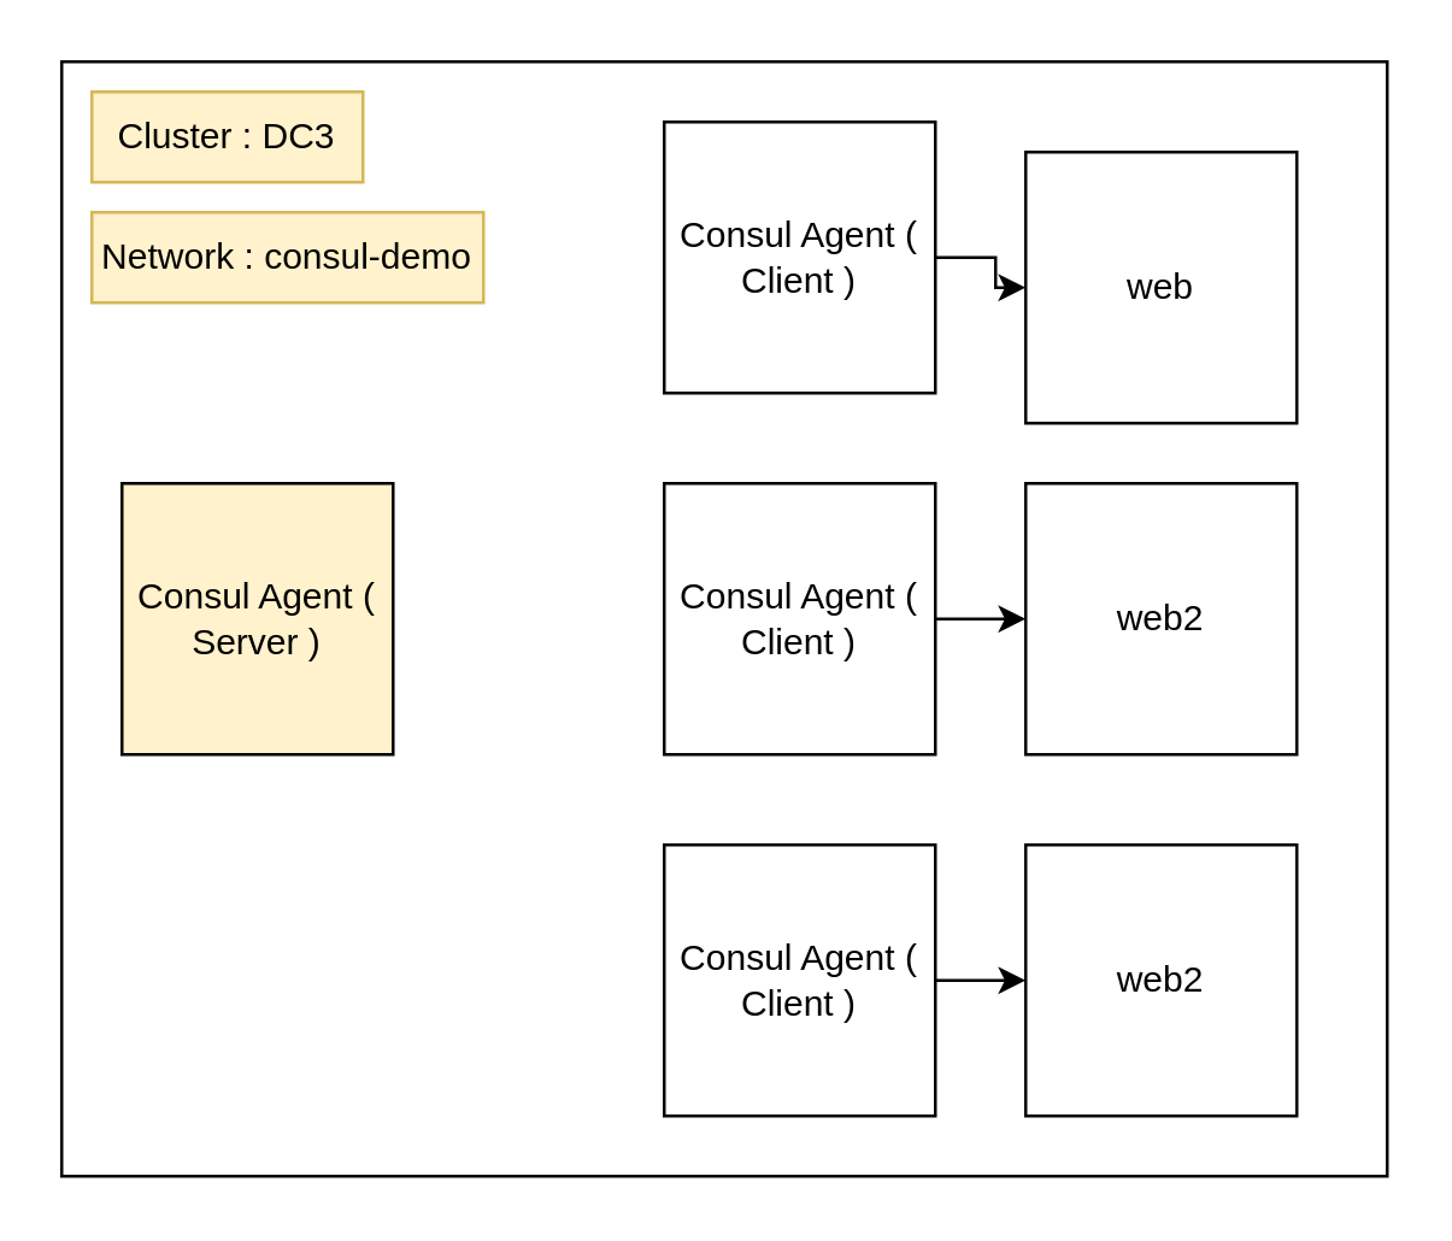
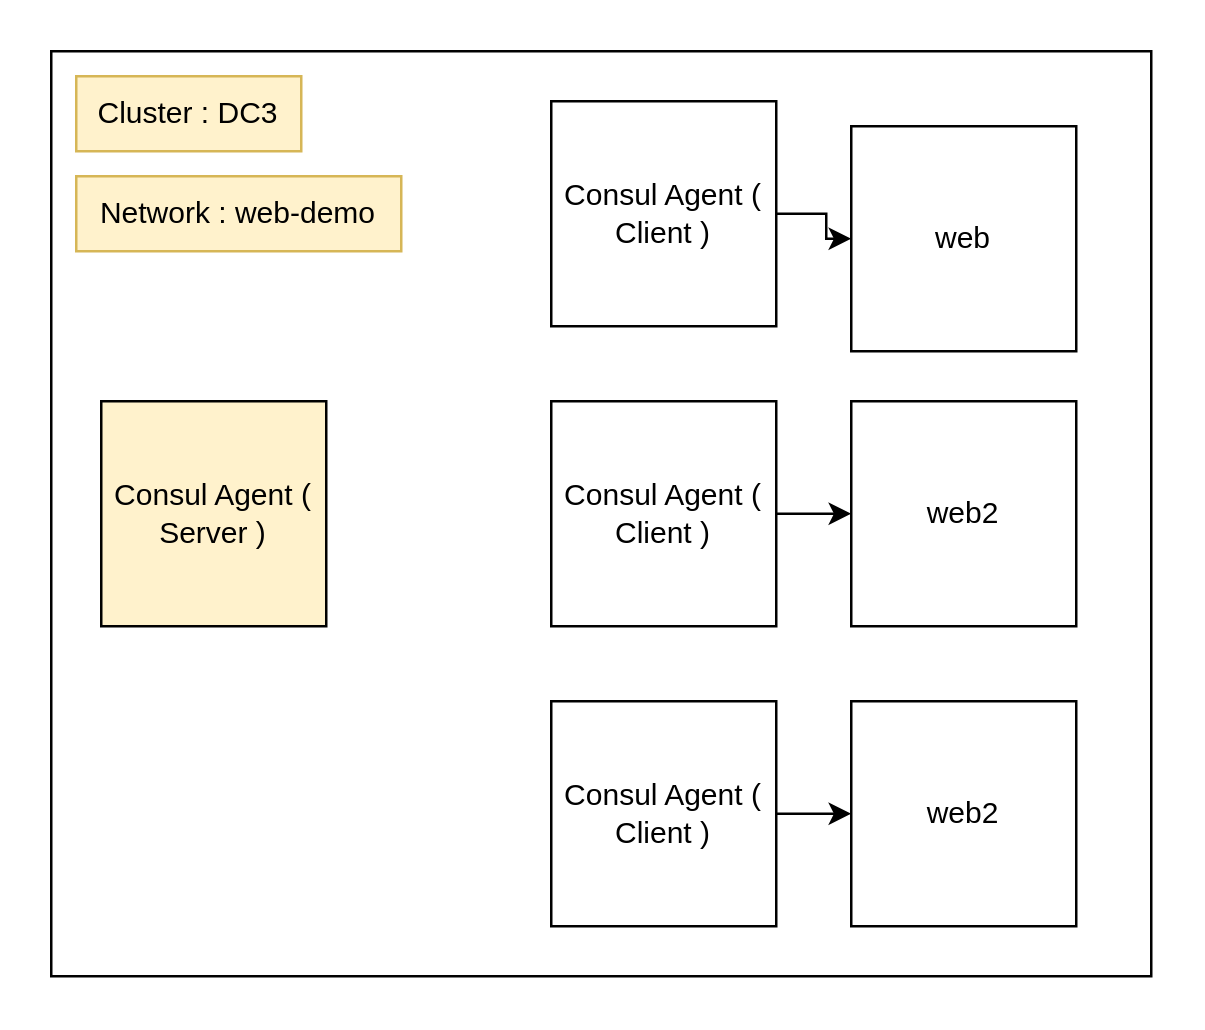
  <mxCell id="0" />
  <mxCell id="1" parent="0" />
  <mxCell id="2" value="" style="rounded=0;whiteSpace=wrap;html=1;" parent="1" vertex="1"><mxGeometry x="20" y="20" width="440" height="370" as="geometry" /></mxCell>
  <mxCell id="3" style="edgeStyle=orthogonalEdgeStyle;rounded=0;orthogonalLoop=1;jettySize=auto;html=1;entryX=0;entryY=0.5;entryDx=0;entryDy=0;" parent="1" source="4" target="9" edge="1"><mxGeometry relative="1" as="geometry" /></mxCell>
  <mxCell id="4" value="Consul Agent ( Client )" style="whiteSpace=wrap;html=1;aspect=fixed;" parent="1" vertex="1"><mxGeometry x="220" y="40" width="90" height="90" as="geometry" /></mxCell>
  <mxCell id="5" style="edgeStyle=orthogonalEdgeStyle;rounded=0;orthogonalLoop=1;jettySize=auto;html=1;entryX=0;entryY=0.5;entryDx=0;entryDy=0;" parent="1" source="6" target="10" edge="1"><mxGeometry relative="1" as="geometry" /></mxCell>
  <mxCell id="6" value="Consul Agent ( Client )" style="whiteSpace=wrap;html=1;aspect=fixed;" parent="1" vertex="1"><mxGeometry x="220" y="160" width="90" height="90" as="geometry" /></mxCell>
  <mxCell id="7" style="edgeStyle=orthogonalEdgeStyle;rounded=0;orthogonalLoop=1;jettySize=auto;html=1;" parent="1" source="8" target="11" edge="1"><mxGeometry relative="1" as="geometry" /></mxCell>
  <mxCell id="8" value="Consul Agent ( Client )" style="whiteSpace=wrap;html=1;aspect=fixed;" parent="1" vertex="1"><mxGeometry x="220" y="280" width="90" height="90" as="geometry" /></mxCell>
  <mxCell id="9" value="web" style="whiteSpace=wrap;html=1;aspect=fixed;" parent="1" vertex="1"><mxGeometry x="340" y="50" width="90" height="90" as="geometry" /></mxCell>
  <mxCell id="10" value="web2" style="whiteSpace=wrap;html=1;aspect=fixed;" parent="1" vertex="1"><mxGeometry x="340" y="160" width="90" height="90" as="geometry" /></mxCell>
  <mxCell id="11" value="web2" style="whiteSpace=wrap;html=1;aspect=fixed;" parent="1" vertex="1"><mxGeometry x="340" y="280" width="90" height="90" as="geometry" /></mxCell>
  <mxCell id="12" value="Consul Agent ( Server )" style="whiteSpace=wrap;html=1;aspect=fixed;fillColor=#fff2cc;" parent="1" vertex="1"><mxGeometry x="40" y="160" width="90" height="90" as="geometry" /></mxCell>
  <mxCell id="13" value="Cluster : DC3" style="text;html=1;strokeColor=#d6b656;fillColor=#fff2cc;align=center;verticalAlign=middle;whiteSpace=wrap;rounded=0;" parent="1" vertex="1"><mxGeometry x="30" y="30" width="90" height="30" as="geometry" /></mxCell>
- <mxCell id="14" value="Network : consul-demo" style="text;html=1;strokeColor=#d6b656;fillColor=#fff2cc;align=center;verticalAlign=middle;whiteSpace=wrap;rounded=0;" parent="1" vertex="1"><mxGeometry x="30" y="70" width="130" height="30" as="geometry" /></mxCell>
+ <mxCell id="14" value="Network : web-demo" style="text;html=1;strokeColor=#d6b656;fillColor=#fff2cc;align=center;verticalAlign=middle;whiteSpace=wrap;rounded=0;" parent="1" vertex="1"><mxGeometry x="30" y="70" width="130" height="30" as="geometry" /></mxCell>
